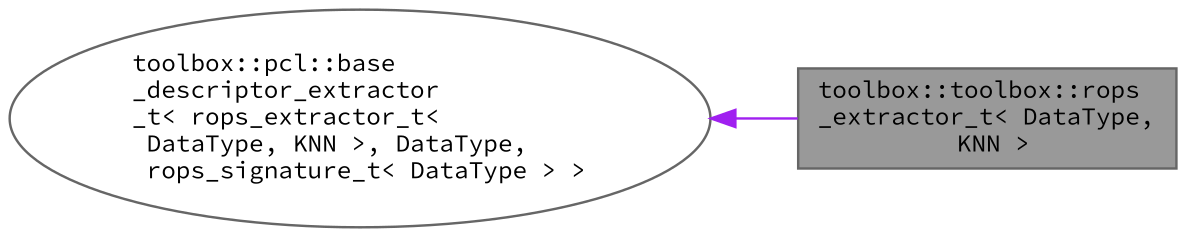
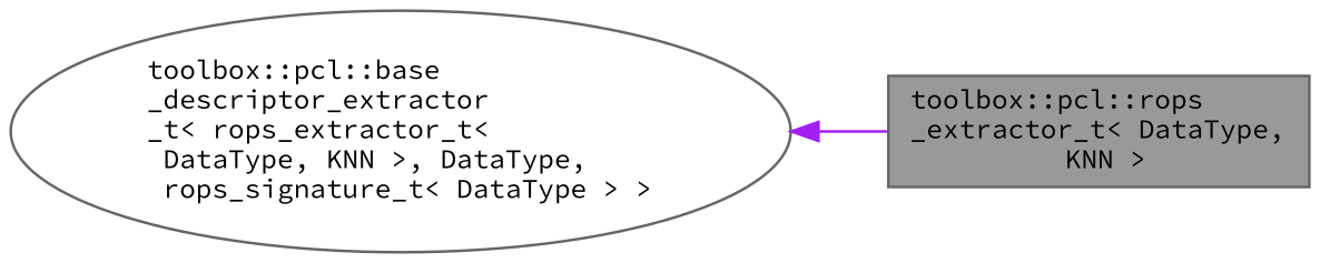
  digraph {
    rankdir=LR
    fontname="Source Code Pro"
    node [color=gray40 fontname="Source Code Pro" fontsize=10 style=filled]
-   n1 [fillcolor=grey60 fontcolor=black height=0.2 label="toolbox::toolbox::rops\l_extractor_t\< DataType,\l KNN \>" shape=box width=0.4]
+   n1 [fillcolor=grey60 fontcolor=black height=0.2 label="toolbox::pcl::rops\l_extractor_t\< DataType,\l KNN \>" shape=box width=0.4]
    n2 [fillcolor=white height=0.2 label="toolbox::pcl::base\l_descriptor_extractor\l_t\< rops_extractor_t\<\l DataType, KNN \>, DataType,\l rops_signature_t\< DataType \> \>" shape=ellipse width=0.4]
    n2 -> n1 [color=purple dir=back fontname="Source Code Pro" fontsize=10 labelfontname=Helvetica labelfontsize=10 style=solid]
  }
